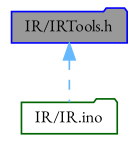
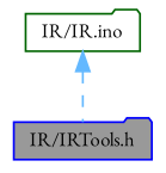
  digraph {
    fontname="EB Garamond"
    node [fontname="EB Garamond" fontsize=10 shape=folder style=filled]
    n1 [color=blue fillcolor=grey60 fontcolor=black height=0.2 label="IR/IRTools.h" width=0.4]
    n2 [color=darkgreen fillcolor=white height=0.2 label="IR/IR.ino" width=0.4]
-   n1 -> n2 [color=steelblue1 dir=back fontname="EB Garamond" fontsize=10 labelfontname=Helvetica labelfontsize=10 style=dashed]
+   n2 -> n1 [color=steelblue1 dir=back fontname="EB Garamond" fontsize=10 labelfontname=Helvetica labelfontsize=10 style=dashed]
  }
